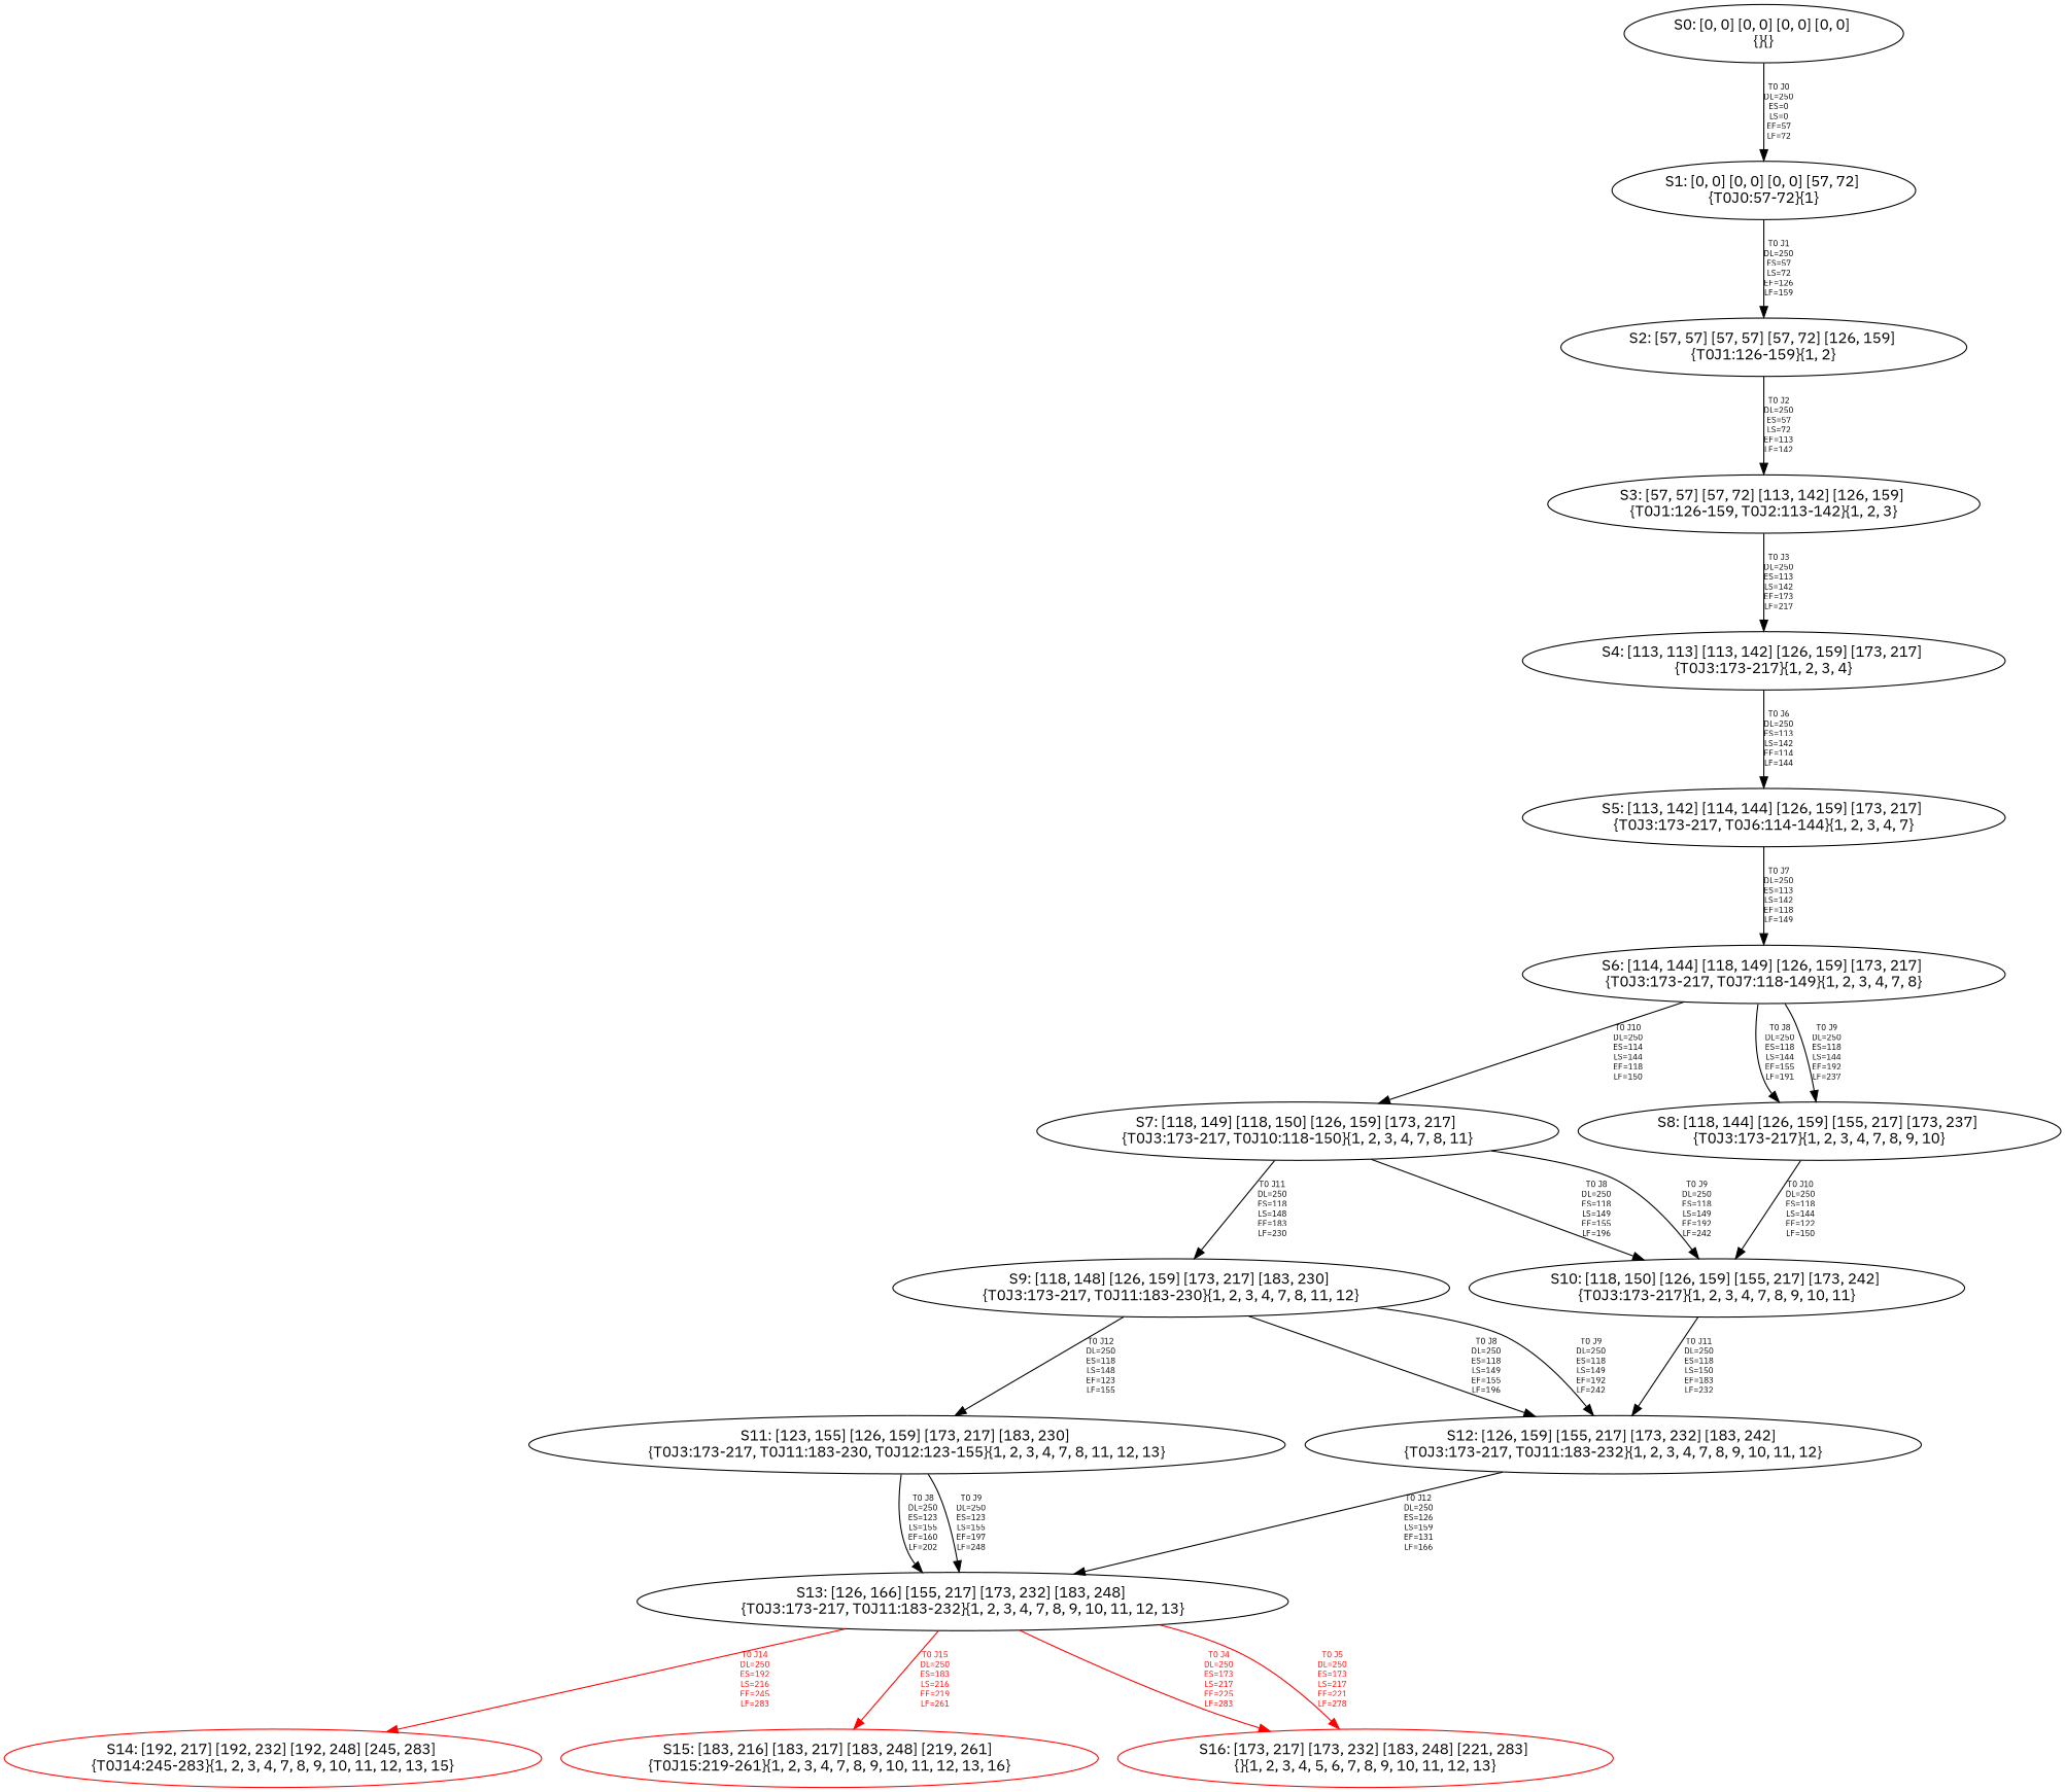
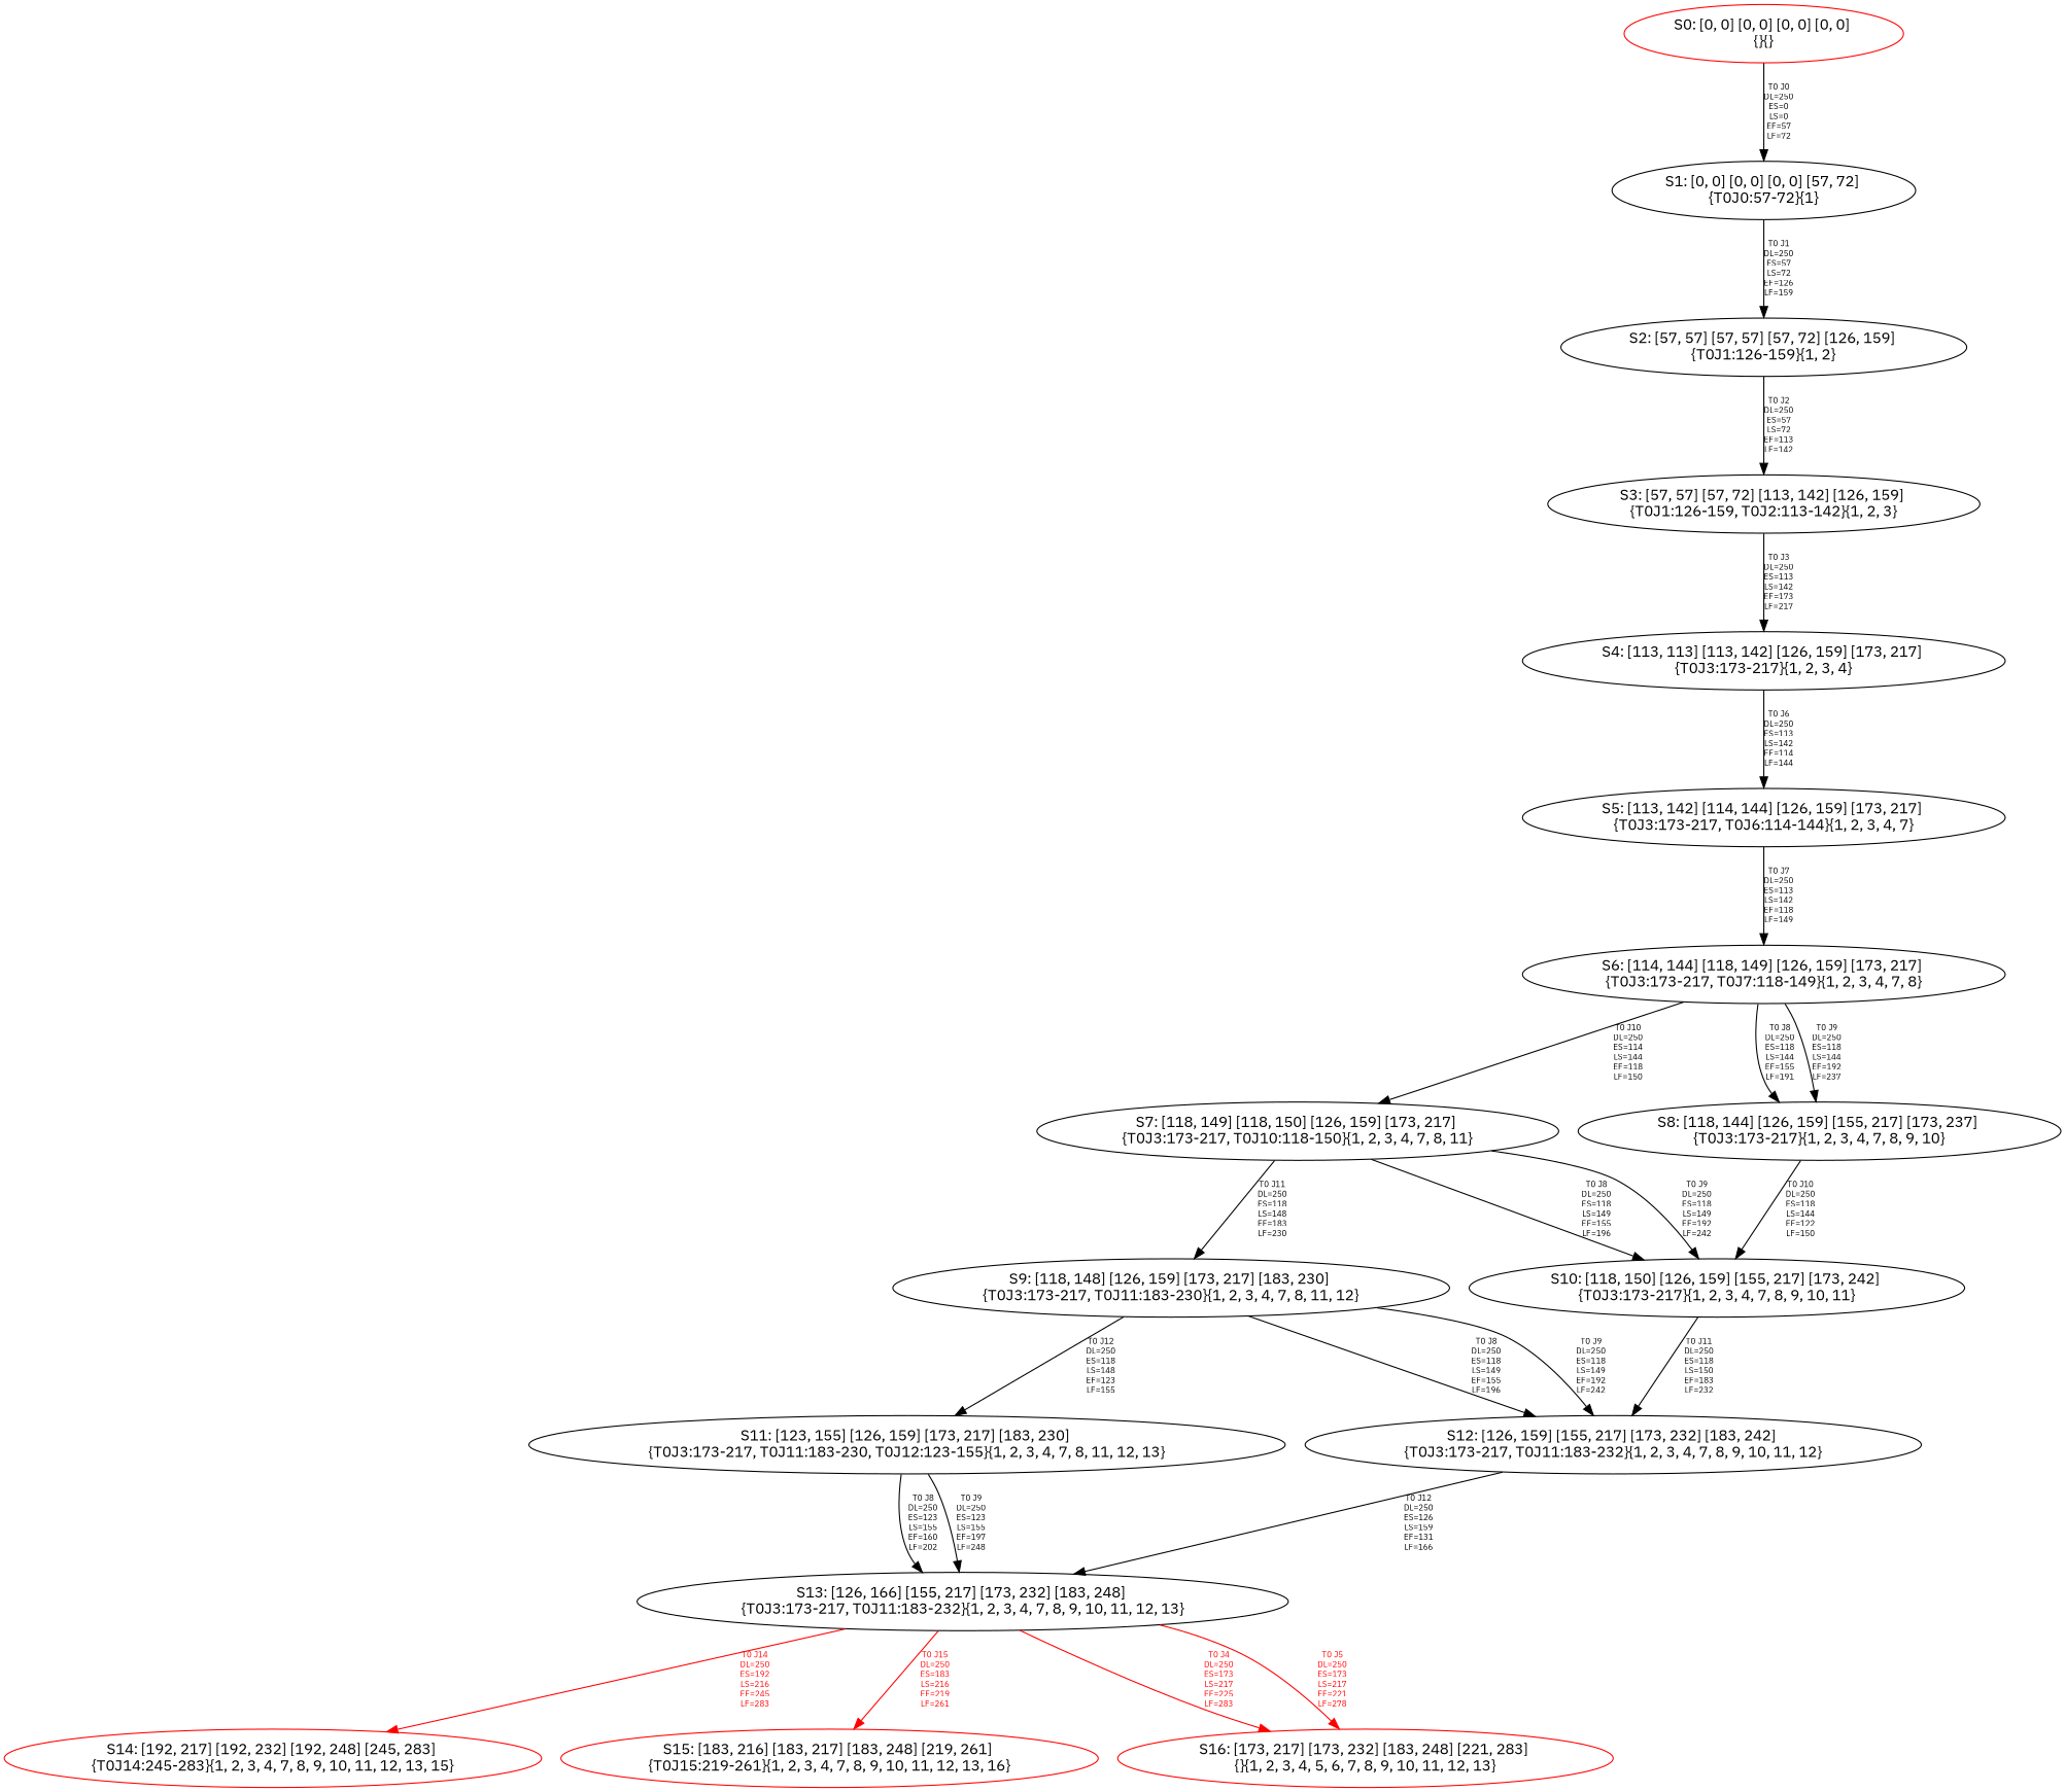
  digraph {
    fontname="IBM Plex Sans"
    node [fontname="IBM Plex Sans"]
    edge [fontsize=8 fontname="IBM Plex Sans"]
-   n1 [label="S0: [0, 0] [0, 0] [0, 0] [0, 0] \n{}{}"]
+   n1 [label="S0: [0, 0] [0, 0] [0, 0] [0, 0] \n{}{}" color=Red]
    n2 [label="S1: [0, 0] [0, 0] [0, 0] [57, 72] \n{T0J0:57-72}{1}"]
    n3 [label="S2: [57, 57] [57, 57] [57, 72] [126, 159] \n{T0J1:126-159}{1, 2}"]
    n4 [label="S3: [57, 57] [57, 72] [113, 142] [126, 159] \n{T0J1:126-159, T0J2:113-142}{1, 2, 3}"]
    n5 [label="S4: [113, 113] [113, 142] [126, 159] [173, 217] \n{T0J3:173-217}{1, 2, 3, 4}"]
    n6 [label="S5: [113, 142] [114, 144] [126, 159] [173, 217] \n{T0J3:173-217, T0J6:114-144}{1, 2, 3, 4, 7}"]
    n7 [label="S6: [114, 144] [118, 149] [126, 159] [173, 217] \n{T0J3:173-217, T0J7:118-149}{1, 2, 3, 4, 7, 8}"]
    n8 [label="S7: [118, 149] [118, 150] [126, 159] [173, 217] \n{T0J3:173-217, T0J10:118-150}{1, 2, 3, 4, 7, 8, 11}"]
    n9 [label="S8: [118, 144] [126, 159] [155, 217] [173, 237] \n{T0J3:173-217}{1, 2, 3, 4, 7, 8, 9, 10}"]
    n10 [label="S9: [118, 148] [126, 159] [173, 217] [183, 230] \n{T0J3:173-217, T0J11:183-230}{1, 2, 3, 4, 7, 8, 11, 12}"]
    n11 [label="S10: [118, 150] [126, 159] [155, 217] [173, 242] \n{T0J3:173-217}{1, 2, 3, 4, 7, 8, 9, 10, 11}"]
    n12 [label="S11: [123, 155] [126, 159] [173, 217] [183, 230] \n{T0J3:173-217, T0J11:183-230, T0J12:123-155}{1, 2, 3, 4, 7, 8, 11, 12, 13}"]
    n13 [label="S12: [126, 159] [155, 217] [173, 232] [183, 242] \n{T0J3:173-217, T0J11:183-232}{1, 2, 3, 4, 7, 8, 9, 10, 11, 12}"]
    n14 [label="S13: [126, 166] [155, 217] [173, 232] [183, 248] \n{T0J3:173-217, T0J11:183-232}{1, 2, 3, 4, 7, 8, 9, 10, 11, 12, 13}"]
    n15 [color=Red label="S14: [192, 217] [192, 232] [192, 248] [245, 283] \n{T0J14:245-283}{1, 2, 3, 4, 7, 8, 9, 10, 11, 12, 13, 15}"]
    n16 [color=Red label="S15: [183, 216] [183, 217] [183, 248] [219, 261] \n{T0J15:219-261}{1, 2, 3, 4, 7, 8, 9, 10, 11, 12, 13, 16}"]
    n17 [color=Red label="S16: [173, 217] [173, 232] [183, 248] [221, 283] \n{}{1, 2, 3, 4, 5, 6, 7, 8, 9, 10, 11, 12, 13}"]
    n1 -> n2 [label="T0 J0\nDL=250\nES=0\nLS=0\nEF=57\nLF=72"]
    n2 -> n3 [label="T0 J1\nDL=250\nES=57\nLS=72\nEF=126\nLF=159"]
    n3 -> n4 [label="T0 J2\nDL=250\nES=57\nLS=72\nEF=113\nLF=142"]
    n4 -> n5 [label="T0 J3\nDL=250\nES=113\nLS=142\nEF=173\nLF=217"]
    n5 -> n6 [label="T0 J6\nDL=250\nES=113\nLS=142\nEF=114\nLF=144"]
    n6 -> n7 [label="T0 J7\nDL=250\nES=113\nLS=142\nEF=118\nLF=149"]
    n7 -> n8 [label="T0 J10\nDL=250\nES=114\nLS=144\nEF=118\nLF=150"]
    n7 -> n9 [label="T0 J8\nDL=250\nES=118\nLS=144\nEF=155\nLF=191"]
    n7 -> n9 [label="T0 J9\nDL=250\nES=118\nLS=144\nEF=192\nLF=237"]
    n8 -> n10 [label="T0 J11\nDL=250\nES=118\nLS=148\nEF=183\nLF=230"]
    n8 -> n11 [label="T0 J8\nDL=250\nES=118\nLS=149\nEF=155\nLF=196"]
    n8 -> n11 [label="T0 J9\nDL=250\nES=118\nLS=149\nEF=192\nLF=242"]
    n9 -> n11 [label="T0 J10\nDL=250\nES=118\nLS=144\nEF=122\nLF=150"]
    n10 -> n12 [label="T0 J12\nDL=250\nES=118\nLS=148\nEF=123\nLF=155"]
    n10 -> n13 [label="T0 J8\nDL=250\nES=118\nLS=149\nEF=155\nLF=196"]
    n10 -> n13 [label="T0 J9\nDL=250\nES=118\nLS=149\nEF=192\nLF=242"]
    n11 -> n13 [label="T0 J11\nDL=250\nES=118\nLS=150\nEF=183\nLF=232"]
    n12 -> n14 [label="T0 J8\nDL=250\nES=123\nLS=155\nEF=160\nLF=202"]
    n12 -> n14 [label="T0 J9\nDL=250\nES=123\nLS=155\nEF=197\nLF=248"]
    n13 -> n14 [label="T0 J12\nDL=250\nES=126\nLS=159\nEF=131\nLF=166"]
    n14 -> n15 [color=Red fontcolor=Red label="T0 J14\nDL=250\nES=192\nLS=216\nEF=245\nLF=283"]
    n14 -> n16 [color=Red fontcolor=Red label="T0 J15\nDL=250\nES=183\nLS=216\nEF=219\nLF=261"]
    n14 -> n17 [color=Red fontcolor=Red label="T0 J4\nDL=250\nES=173\nLS=217\nEF=225\nLF=283"]
    n14 -> n17 [color=Red fontcolor=Red label="T0 J5\nDL=250\nES=173\nLS=217\nEF=221\nLF=278"]
  }
